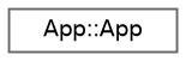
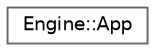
  digraph {
    rankdir=LR
-   n1 [color=grey40 fillcolor=white fontname=Helvetica fontsize=10 height=0.2 label="App::App" shape=box style=filled width=0.4]
+   n1 [color=grey40 fillcolor=white fontname=Helvetica fontsize=10 height=0.2 label="Engine::App" shape=box style=filled width=0.4]
  }
